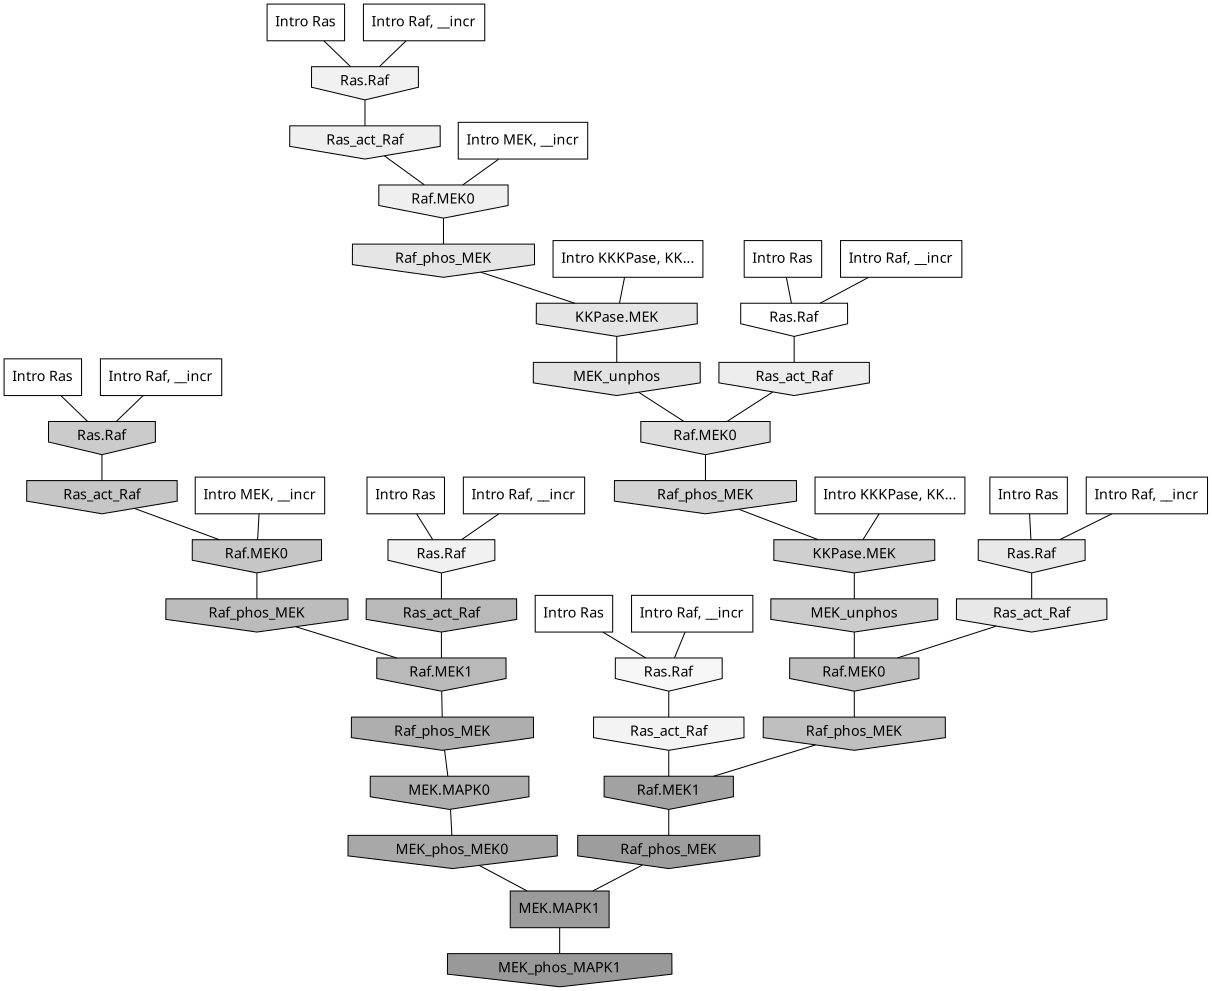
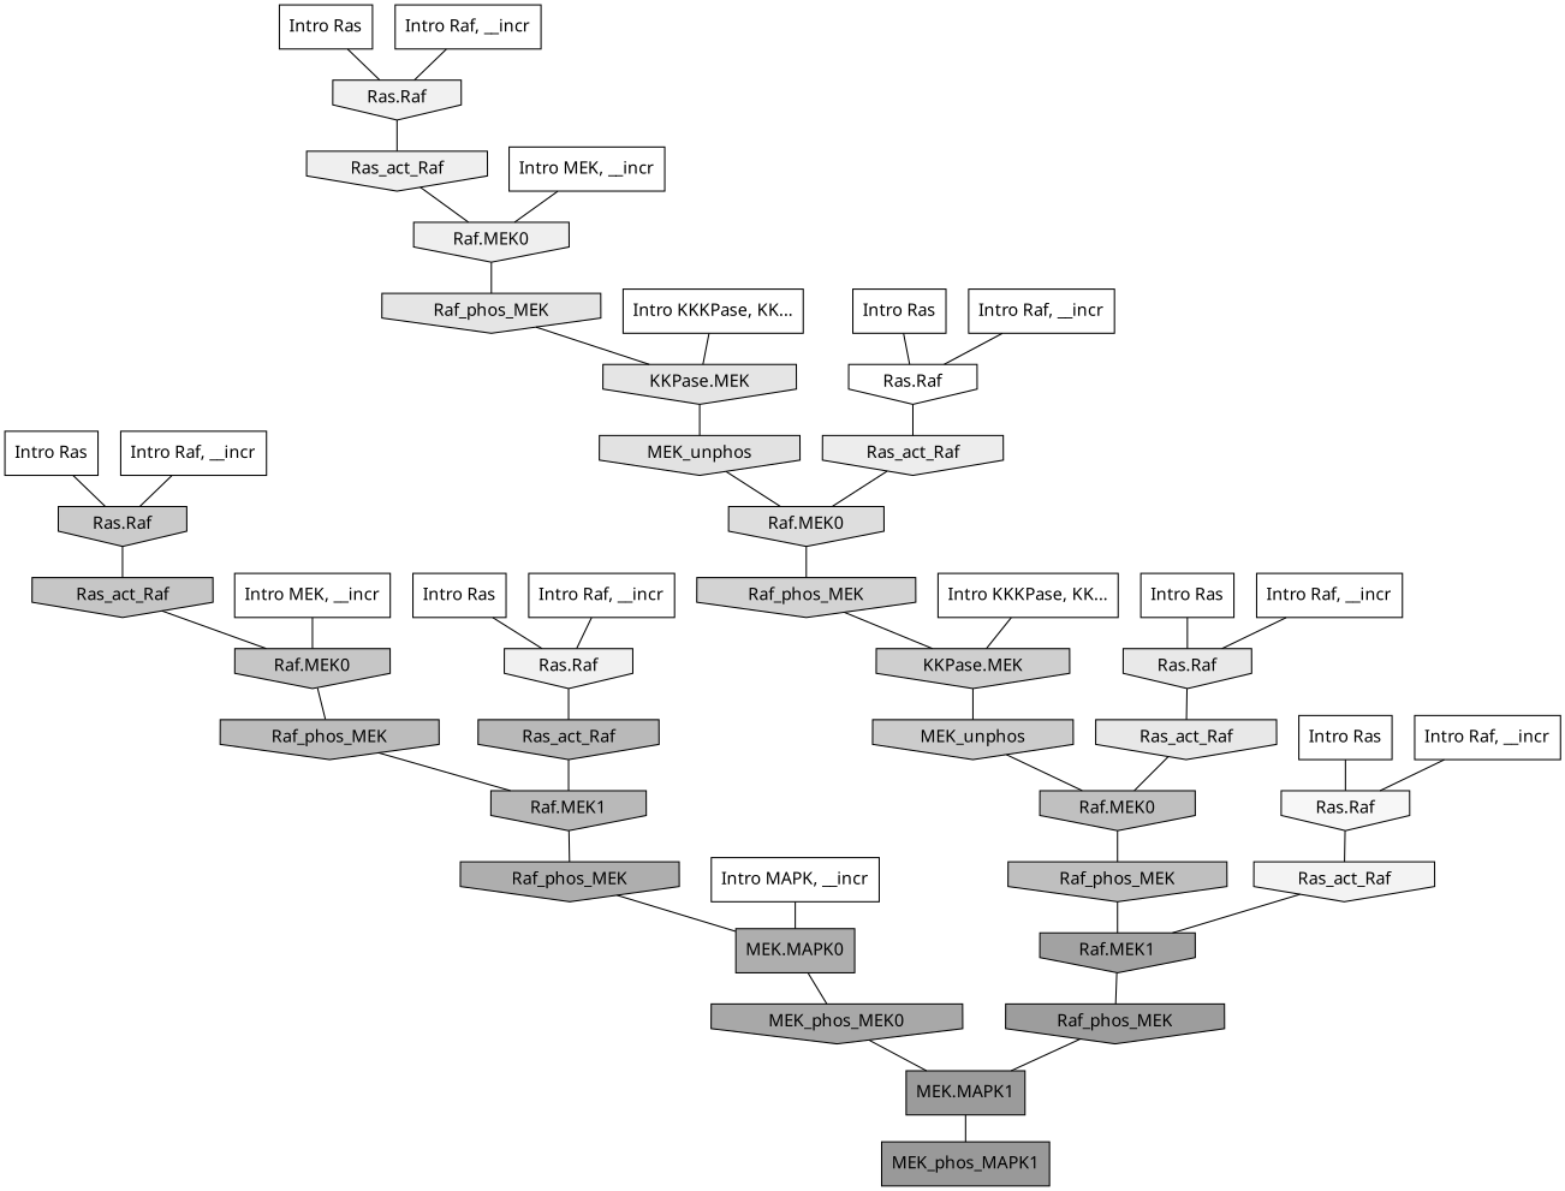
  digraph {
    rankdir=TB
    ranksep=0.30
    node [fillcolor="0.000 0.000 1.000" fontname="CMU Serif" shape=invhouse style=filled]
    edge [color="0.000 0.000 0.000" dir=none fontname="CMU Serif"]
    n1 [label="Intro Ras" shape=rectangle]
    n2 [fillcolor="0.000 0.000 0.944" label="Ras.Raf"]
    n3 [fillcolor="0.000 0.000 0.935" label=Ras_act_Raf]
    n4 [label="Intro Ras" shape=rectangle]
    n5 [fillcolor="0.000 0.000 0.794" label="Ras.Raf"]
    n6 [fillcolor="0.000 0.000 0.774" label=Ras_act_Raf]
    n7 [label="Intro Ras" shape=rectangle]
    n8 [fillcolor="0.000 0.000 0.942" label="Ras.Raf"]
    n9 [fillcolor="0.000 0.000 0.724" label=Ras_act_Raf]
    n10 [label="Intro Ras" shape=rectangle]
    n11 [fillcolor="0.000 0.000 0.966" label="Ras.Raf"]
    n12 [fillcolor="0.000 0.000 0.953" label=Ras_act_Raf]
    n13 [label="Intro Ras" shape=rectangle]
    n14 [fillcolor="0.000 0.000 0.914" label="Ras.Raf"]
    n15 [fillcolor="0.000 0.000 0.908" label=Ras_act_Raf]
    n16 [label="Intro Ras" shape=rectangle]
    n17 [label="Ras.Raf"]
    n18 [fillcolor="0.000 0.000 0.927" label=Ras_act_Raf]
    n19 [label="Intro Raf, __incr" shape=rectangle]
    n20 [label="Intro Raf, __incr" shape=rectangle]
    n21 [label="Intro Raf, __incr" shape=rectangle]
    n22 [label="Intro Raf, __incr" shape=rectangle]
    n23 [label="Intro Raf, __incr" shape=rectangle]
    n24 [label="Intro Raf, __incr" shape=rectangle]
    n25 [label="Intro MEK, __incr" shape=rectangle]
    n26 [fillcolor="0.000 0.000 0.935" label="Raf.MEK0"]
    n27 [fillcolor="0.000 0.000 0.898" label=Raf_phos_MEK]
    n28 [label="Intro MEK, __incr" shape=rectangle]
    n29 [fillcolor="0.000 0.000 0.774" label="Raf.MEK0"]
    n30 [fillcolor="0.000 0.000 0.735" label=Raf_phos_MEK]
-   n32 [fillcolor="0.000 0.000 0.681" label="MEK.MAPK0"]
+   n31 [label="Intro MAPK, __incr" shape=rectangle]
+   n32 [fillcolor="0.000 0.000 0.681" label="MEK.MAPK0" shape=box]
    n33 [fillcolor="0.000 0.000 0.660" label=MEK_phos_MEK0]
    n34 [label="Intro KKKPase, KK..." shape=rectangle]
    n35 [fillcolor="0.000 0.000 0.897" label="KKPase.MEK"]
    n36 [fillcolor="0.000 0.000 0.886" label=MEK_unphos]
    n37 [label="Intro KKKPase, KK..." shape=rectangle]
    n38 [fillcolor="0.000 0.000 0.811" label="KKPase.MEK"]
    n39 [fillcolor="0.000 0.000 0.798" label=MEK_unphos]
    n40 [fillcolor="0.000 0.000 0.871" label="Raf.MEK0"]
    n41 [fillcolor="0.000 0.000 0.634" label="Raf.MEK1"]
    n42 [fillcolor="0.000 0.000 0.615" label=Raf_phos_MEK]
    n43 [fillcolor="0.000 0.000 0.724" label="Raf.MEK1"]
    n44 [fillcolor="0.000 0.000 0.827" label=Raf_phos_MEK]
    n45 [fillcolor="0.000 0.000 0.753" label="Raf.MEK0"]
    n46 [fillcolor="0.000 0.000 0.748" label=Raf_phos_MEK]
    n47 [fillcolor="0.000 0.000 0.681" label=Raf_phos_MEK]
    n48 [fillcolor="0.000 0.000 0.606" label="MEK.MAPK1" shape=box]
-   n49 [fillcolor="0.000 0.000 0.600" label=MEK_phos_MAPK1]
+   n49 [fillcolor="0.000 0.000 0.600" label=MEK_phos_MAPK1 shape=box]
    n1 -> n2
    n2 -> n3
    n3 -> n26
    n4 -> n5
    n5 -> n6
    n6 -> n29
    n7 -> n8
    n8 -> n9
    n9 -> n43
    n10 -> n11
    n11 -> n12
    n12 -> n41
    n13 -> n14
    n14 -> n15
    n15 -> n45
    n16 -> n17
    n17 -> n18
    n18 -> n40
    n19 -> n11
    n20 -> n5
    n21 -> n2
    n22 -> n8
    n23 -> n14
    n24 -> n17
    n25 -> n26
    n26 -> n27
    n27 -> n35
    n28 -> n29
    n29 -> n30
    n30 -> n43
+   n31 -> n32
    n32 -> n33
    n33 -> n48
    n34 -> n35
    n35 -> n36
    n36 -> n40
    n37 -> n38
    n38 -> n39
    n39 -> n45
    n40 -> n44
    n41 -> n42
    n42 -> n48
    n43 -> n47
    n44 -> n38
    n45 -> n46
    n46 -> n41
    n47 -> n32
    n48 -> n49
  }
